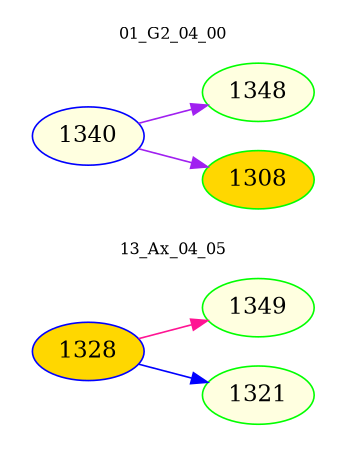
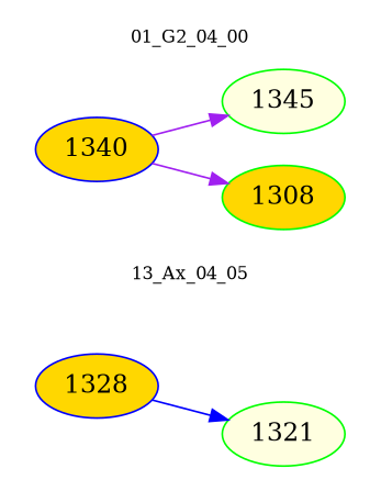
  digraph {
    rankdir=LR
    node [color=green fillcolor=gold style=filled]
    edge [color=purple]
    n1 [color=blue label=1328]
    n2 [fillcolor=lightyellow label=1321]
-   n3 [fillcolor=lightyellow label=1349]
-   n4 [color=blue fillcolor=lightyellow label=1340]
+   n4 [color=blue label=1340]
    n5 [label=1308]
-   n6 [fillcolor=lightyellow label=1348]
+   n6 [fillcolor=lightyellow label=1345]
    subgraph cluster_1 {
      color=white
      fontsize=10
      label="13_Ax_04_05"
      n1
      n2
-     n3
    }
    subgraph cluster_2 {
      color=white
      fontsize=10
      label="01_G2_04_00"
      n4
      n5
      n6
    }
    n1 -> n2 [color=blue]
-   n1 -> n3 [color=deeppink]
    n4 -> n5
    n4 -> n6
  }
